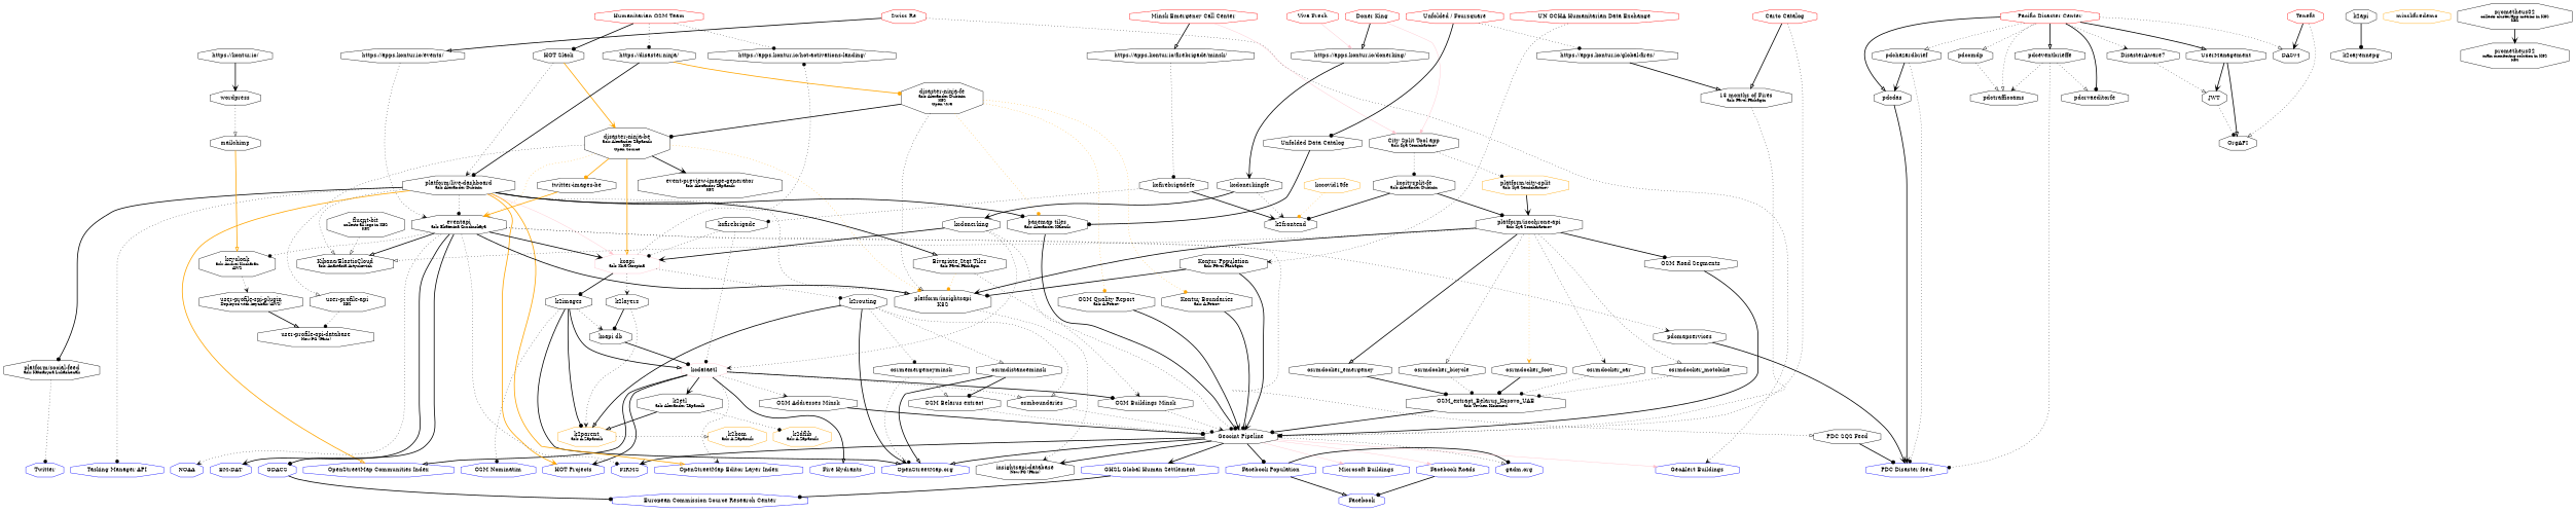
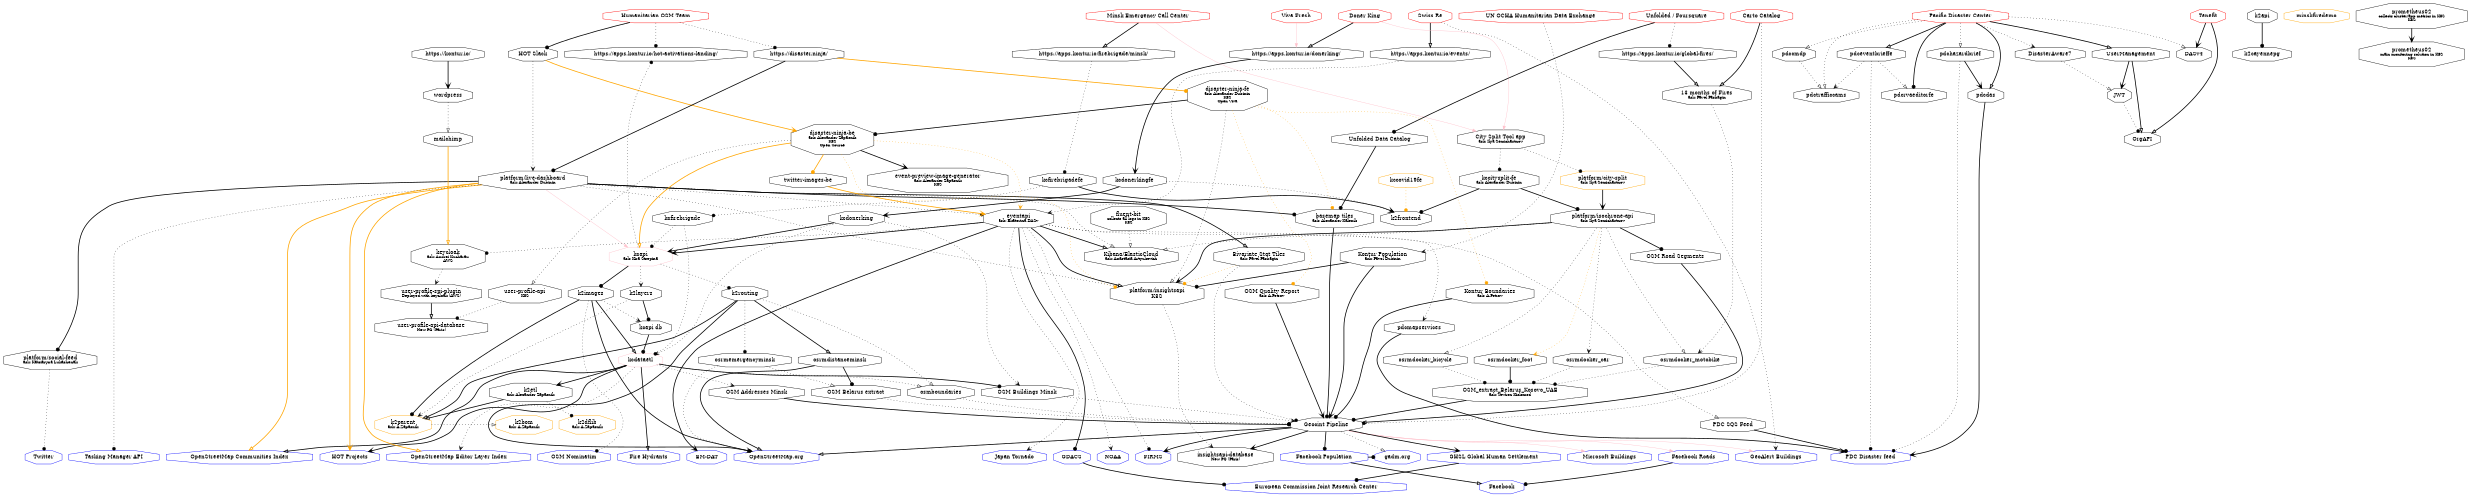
  digraph {
    fontname="DejaVu Serif"
    newrank=true
    node [fontname="DejaVu Serif" shape=octagon]
    edge [arrowhead=dot fontname="DejaVu Serif" minlen=1 style=bold weight=1]
    n1 [color=red label="Humanitarian OSM Team"]
    n2 [color=red label="Pacific Disaster Center"]
    n3 [color=red label=Tenefit]
    n4 [color=red label="Swiss Re"]
    n5 [color=red label="Doner King"]
    n6 [color=red label="Minsk Emergency Call Center"]
    n7 [color=red label="UN OCHA Humanitarian Data Exchange"]
    n8 [color=red label="Viva Fresh"]
    n9 [color=red label="Unfolded / Foursquare"]
    n10 [color=red label="Carto Catalog"]
    n11 [color=blue label="OpenStreetMap.org"]
    n12 [color=blue label=Twitter]
    n13 [color=blue label="Facebook Population"]
    n14 [color=blue label="Facebook Roads"]
    n15 [color=blue label="Microsoft Buildings"]
    n16 [color=blue label="GeoAlert Buildings"]
    n17 [color=blue label=GDACS]
    n18 [color=blue label="GHSL Global Human Settlement"]
    n19 [color=blue label="gadm.org"]
    n20 [color=blue label="HOT Projects"]
    n21 [color=blue label="OpenStreetMap Editor Layer Index"]
    n22 [color=blue label="OpenStreetMap Communities Index"]
    n23 [color=blue label="PDC Disaster feed"]
    n24 [color=blue label="Tasking Manager API"]
    n25 [color=blue label=FIRMS]
    n26 [color=blue label=NOAA]
    n27 [color=blue label="EM-DAT"]
+   n28 [color=blue label="Japan Tornado"]
    n29 [color=blue label="Fire Hydrants"]
    n30 [color=blue label="OSM Nominatim"]
    n31 [color=orange label=<k2parent<BR /><FONT POINT-SIZE="10">ask: A.Zapasnik</FONT>>]
    n32 [color=orange label=<k2dflib<BR /><FONT POINT-SIZE="10">ask: A.Zapasnik</FONT>>]
    n33 [color=orange label=<k2bom<BR /><FONT POINT-SIZE="10">ask: A.Zapasnik</FONT>>]
    osrmemergencyminsk
    osrmdistanceminsk
    osrmdocker_motobike
    osrmdocker_foot
-   osrmdocker_emergency
    osrmdocker_bicycle
    osrmdocker_car
    n41 [label=<Kontur Boundaries<BR /><FONT POINT-SIZE="10">ask: A.Petrov</FONT>>]
    n42 [label=<OSM Quality Report<BR /><FONT POINT-SIZE="10">ask: A.Petrov</FONT>>]
    k2routing
    k2layers
    n45 [label=k2images]
    "HOT Slack"
    n47 [label="https://disaster.ninja/"]
    n48 [label="https://apps.kontur.io/donerking/"]
    n49 [label="https://apps.kontur.io/events/"]
    n50 [label="https://apps.kontur.io/firebrigade/minsk/"]
    n51 [label="https://kontur.io/"]
    n52 [label="https://apps.kontur.io/global-fires/"]
    n53 [label="https://apps.kontur.io/hot-activations-landing/"]
    UserManagement
    DisasterAware7
    DASv4
    n57 [label=<Bivariate Stat Tiles<BR /><FONT POINT-SIZE="10">ask: Pavel Pashagin</FONT>>]
-   n58 [label=<Kontur Population<BR /><FONT POINT-SIZE="10">ask: Pavel Pashagin</FONT>>]
+   n58 [label=<Kontur Population<BR /><FONT POINT-SIZE="10">ask: Pavel Dubinin</FONT>>]
    n59 [label="OSM Road Segments"]
    n60 [label="OSM Buildings Minsk"]
    n61 [label="OSM Addresses Minsk"]
    n62 [label="OSM Belarus extract"]
    n63 [label=<OSM_extract_Belarus_Kosovo_UAE<BR /><FONT POINT-SIZE="10">ask: Yevhen Kislomed</FONT>>]
    pdcrvaeditorfe
    pdceventbrieffe
    pdchazardbrief
    pdcdas
    pdctrafficcams
    pdccmdp
    OrgAPI
    n71 [label=<City Split Tool app<BR /><FONT POINT-SIZE="10">ask: Ilya Semichastnov</FONT>>]
    "Unfolded Data Catalog"
    n73 [label="Geocint Pipeline"]
    n74 [label=<13 months of Fires<BR /><FONT POINT-SIZE="10">ask: Pavel Pashagin</FONT>>]
    n75 [color=blue label=Facebook]
-   n76 [color=blue label="European Commission Source Research Center"]
+   n76 [color=blue label="European Commission Joint Research Center"]
    osmboundaries
    "kcapi db"
    kcdataetl [color=pink]
    n80 [label=<platform/live-dashboard<BR /><FONT POINT-SIZE="10">ask: Alexander Dubinin</FONT>>]
    n81 [label=<disaster-ninja-be<BR /><FONT POINT-SIZE="10">ask: Alexander Zapasnik<BR />K8S<BR />Open Source</FONT>>]
    n82 [label=<disaster-ninja-fe<BR /><FONT POINT-SIZE="10">ask: Alexander Dubinin<BR />K8S<BR />Open Viva</FONT>>]
    kcdonerkingfe
-   n84 [label=<eventapi<BR /><FONT POINT-SIZE="10">ask: Ekaterina Grudinskaya</FONT>>]
+   n84 [label=<eventapi<BR /><FONT POINT-SIZE="10">ask: Ekaterina DASv</FONT>>]
    kcfirebrigadefe
    wordpress
    JWT
    n88 [label=<platform/insightsapi<BR />K8S>]
    n89 [color=orange label=<platform/city-split<BR /><FONT POINT-SIZE="10">ask: Ilya Semichastnov</FONT>>]
    n90 [label=<kccitysplit-fe<BR /><FONT POINT-SIZE="10">ask: Alexander Dubinin</FONT>>]
    n91 [label=<Kibana/ElasticCloud<BR /><FONT POINT-SIZE="10">ask: Anastasia Artyukevich</FONT>>]
    n92 [label=<basemap tiles<BR /><FONT POINT-SIZE="10">ask: Alexander Kalenik</FONT>>]
    n93 [label=<insightsapi-database<FONT POINT-SIZE="10"><BR />New PG (Paris)</FONT>>]
    n94 [label=<k2etl<BR /><FONT POINT-SIZE="10">ask: Alexander Zapasnik</FONT>>]
    n95 [color=pink label=<kcapi<BR /><FONT POINT-SIZE="10">ask: Kira Stsepina</FONT>>]
    n96 [label=<platform/social-feed<BR /><FONT POINT-SIZE="10">ask: Katsiaryna Lukashenak</FONT>>]
    n97 [label=<keycloak<BR /><FONT POINT-SIZE="10">ask: Andrei Kucharau<BR />AWS</FONT>>]
    n98 [label="PDC SQS Feed"]
    pdcmapservices
    n100 [label=<user-profile-api<FONT POINT-SIZE="10"><BR />K8S</FONT>>]
    n101 [label=<user-profile-api-database<FONT POINT-SIZE="10"><BR />New PG (Paris)</FONT>>]
    n102 [label=<user-profile-spi-plugin<FONT POINT-SIZE="10"><BR />Deployed with keycloak (AWS)</FONT>>]
    mailchimp
    n104 [label=<event-preview-image-generator<BR /><FONT POINT-SIZE="10">ask: Alexander Zapasnik<BR />K8S</FONT>>]
    "twitter-images-be"
    k2frontend
    kcdonerking
    kcfirebrigade
    n109 [label=<platform/isochrone-api<BR /><FONT POINT-SIZE="10">ask: Ilya Semichastnov</FONT>>]
    kccovid19fe [color=orange]
    k2api
    k2cayennepg
    minskfiredemo [color=orange]
    n114 [label=<prometheus02<FONT POINT-SIZE="10"><BR />collects cluster/app metrics in K8S<BR />K8S</FONT>>]
    n115 [label=<prometheus02<FONT POINT-SIZE="10"><BR />main monitoring solution in K8S<BR />K8S</FONT>>]
    n116 [label=<fluent-bit<FONT POINT-SIZE="10"><BR />collects all logs in K8S<BR />K8S</FONT>>]
    subgraph sub_1 {
      rank=same
      n1
      n2
      n3
      n4
      n5
      n6
      n7
      n8
      n9
      n10
    }
    subgraph sub_2 {
      rank=same
      n11
      n12
      n13
      n14
      n15
      n16
      n17
      n18
      n19
      n20
      n21
      n22
      n23
      n24
      n25
      n26
      n27
+     n28
      n29
      n30
    }
    subgraph sub_3 {
      rank=same
      n31
      n32
      n33
    }
    subgraph sub_4 {
      rank=same
      osrmemergencyminsk
      osrmdistanceminsk
      osrmdocker_motobike
      osrmdocker_foot
-     osrmdocker_emergency
      osrmdocker_bicycle
      osrmdocker_car
    }
    subgraph sub_5 {
      rank=same
      n41
      n42
      k2routing
      k2layers
      n45
    }
    subgraph sub_6 {
      rank=same
      "HOT Slack"
      n47
      n48
      n49
      n50
      n51
      n52
      n53
      UserManagement
      DisasterAware7
      DASv4
    }
    subgraph sub_7 {
      rank=same
      n57
      n58
      n59
    }
    subgraph sub_8 {
      rank=same
      n60
      n61
      n62
      n63
    }
    n1 -> "HOT Slack"
    n1 -> n47 [style=dotted]
    n1 -> n53 [style=dotted]
    n2 -> UserManagement [arrowhead=onormal]
    n2 -> DisasterAware7 [arrowhead=vee style=dotted]
    n2 -> DASv4 [arrowhead=onormal style=dotted]
    n2 -> pdcrvaeditorfe
    n2 -> pdceventbrieffe [arrowhead=onormal]
    n2 -> pdchazardbrief [arrowhead=onormal style=dotted]
    n2 -> pdcdas [arrowhead=onormal]
    n2 -> pdctrafficcams [arrowhead=onormal style=dotted]
    n2 -> pdccmdp [arrowhead=onormal style=dotted]
    n3 -> DASv4 [arrowhead=vee]
-   n3 -> OrgAPI [arrowhead=onormal style=dotted]
+   n3 -> OrgAPI [arrowhead=onormal]
    n4 -> n16 [arrowhead=vee style=dotted]
    n4 -> n49 [arrowhead=onormal]
    n5 -> n48 [arrowhead=onormal]
    n5 -> n71 [color=pink arrowhead="" style=""]
    n6 -> n50 [arrowhead=onormal]
    n6 -> n71 [color=pink arrowhead="" style=""]
    n7 -> n58 [arrowhead=vee style=dotted]
    n8 -> n48 [color=pink arrowhead="" style=""]
    n9 -> n52 [style=dotted]
    n9 -> "Unfolded Data Catalog"
    n10 -> n73 [style=dotted]
    n10 -> n74 [arrowhead=onormal]
    n13 -> n19
    n13 -> n75 [arrowhead=onormal]
    n14 -> n75
    n17 -> n76
    n18 -> n76
    n31 -> n33 [arrowhead=onormal style=dotted]
    osrmemergencyminsk -> n11 [style=dotted]
    osrmemergencyminsk -> n62 [arrowhead=onormal style=dotted]
    osrmdistanceminsk -> n11 [arrowhead=onormal]
    osrmdistanceminsk -> n62
    osrmdocker_motobike -> n63 [style=dotted]
    osrmdocker_foot -> n63
-   osrmdocker_emergency -> n63
    osrmdocker_bicycle -> n63 [style=dotted]
    osrmdocker_car -> n63 [style=dotted]
    n41 -> n73
    n42 -> n73 [arrowhead=vee]
    k2routing -> n11 [arrowhead=vee]
    k2routing -> n31 [arrowhead=onormal]
    k2routing -> osrmemergencyminsk [style=dotted]
-   k2routing -> osrmdistanceminsk [arrowhead=onormal style=dotted]
+   k2routing -> osrmdistanceminsk [arrowhead=onormal]
    k2routing -> osmboundaries [arrowhead=onormal style=dotted]
    k2layers -> n31 [arrowhead=vee style=dotted]
    k2layers -> "kcapi db"
    n45 -> n11 [arrowhead=onormal]
    n45 -> n30 [style=dotted]
    n45 -> n31
    n45 -> "kcapi db" [arrowhead=vee style=dotted]
    n45 -> kcdataetl [arrowhead=onormal]
    "HOT Slack" -> n80 [arrowhead=vee style=dotted]
    "HOT Slack" -> n81 [arrowhead=vee color=orange]
    n47 -> n80
    n47 -> n82 [color=orange]
    n48 -> kcdonerkingfe [arrowhead=vee]
    n49 -> n84 [arrowhead=vee style=dotted]
    n50 -> kcfirebrigadefe [style=dotted]
    n51 -> wordpress [arrowhead=vee]
    n52 -> n74 [arrowhead=onormal]
    UserManagement -> OrgAPI [arrowhead=onormal]
    UserManagement -> JWT [arrowhead=vee]
    DisasterAware7 -> JWT [arrowhead=onormal style=dotted]
    n57 -> n73 [style=dotted]
    n57 -> n88 [color=orange style=dotted]
    n58 -> n73 [arrowhead=vee]
    n58 -> n88
    n59 -> n73 [arrowhead=onormal]
    n60 -> n73 [arrowhead=vee style=dotted]
    n61 -> n73
    n62 -> n73 [style=dotted]
    n63 -> n73
    pdceventbrieffe -> n23 [style=dotted]
    pdceventbrieffe -> pdcrvaeditorfe [arrowhead=onormal style=dotted]
    pdceventbrieffe -> pdctrafficcams [arrowhead=vee style=dotted]
    pdchazardbrief -> n23 [style=dotted]
    pdchazardbrief -> pdcdas [arrowhead=vee]
    pdcdas -> n23 [arrowhead=vee]
    pdccmdp -> pdctrafficcams [arrowhead=onormal style=dotted]
    n71 -> n89 [style=dotted]
    n71 -> n90 [style=dotted]
    "Unfolded Data Catalog" -> n92
    n73 -> n11 [arrowhead=onormal]
    n73 -> n13
    n73 -> n14 [color=pink arrowhead="" style=""]
    n73 -> n15 [color=pink arrowhead="" style=""]
    n73 -> n16 [color=pink arrowhead="" style=""]
    n73 -> n18 [arrowhead=vee]
    n73 -> n19 [arrowhead=onormal style=dotted]
    n73 -> n25 [arrowhead=vee]
    n73 -> n93 [arrowhead=vee]
-   n74 -> n73 [arrowhead=vee style=dotted]
+   n74 -> osrmdocker_motobike [arrowhead=vee style=dotted]
    osmboundaries -> n73 [style=dotted]
    "kcapi db" -> kcdataetl
    kcdataetl -> n20 [arrowhead=vee]
    kcdataetl -> n21 [arrowhead=vee style=dotted]
    kcdataetl -> n22 [arrowhead=onormal]
    kcdataetl -> n29 [arrowhead=onormal]
    kcdataetl -> n60
    kcdataetl -> n61 [arrowhead=vee style=dotted]
    kcdataetl -> osmboundaries [arrowhead=onormal style=dotted]
    kcdataetl -> n94 [arrowhead=vee]
    n80 -> n20 [arrowhead=vee color=orange]
    n80 -> n21 [arrowhead=onormal color=orange]
    n80 -> n22 [arrowhead=onormal color=orange]
    n80 -> n24 [style=dotted]
    n80 -> n57 [arrowhead=onormal]
    n80 -> n84 [style=dotted]
    n80 -> n88 [arrowhead=onormal style=dotted]
    n80 -> n91 [arrowhead=onormal style=dotted]
    n80 -> n92
    n80 -> n95 [color=pink arrowhead="" style=""]
    n80 -> n96
    n81 -> n84 [arrowhead=vee color=orange style=dotted]
    n81 -> n88 [color=orange style=dotted]
    n81 -> n95 [arrowhead=onormal color=orange]
    n81 -> n100 [arrowhead=onormal style=dotted]
    n81 -> n104 [arrowhead=vee]
    n81 -> "twitter-images-be" [color=orange]
    n82 -> n41 [color=orange style=dotted]
    n82 -> n42 [color=orange style=dotted]
    n82 -> n81
    n82 -> n88 [arrowhead=onormal style=dotted]
    n82 -> n92 [color=orange style=dotted]
    kcdonerkingfe -> k2frontend [arrowhead=vee style=dotted]
    kcdonerkingfe -> kcdonerking [arrowhead=vee]
    n84 -> n17
    n84 -> n25 [style=dotted]
    n84 -> n26 [arrowhead=vee style=dotted]
    n84 -> n27 [arrowhead=vee]
+   n84 -> n28 [arrowhead=vee style=dotted]
    n84 -> n88 [arrowhead=onormal]
    n84 -> n91 [arrowhead=onormal]
    n84 -> n95 [arrowhead=vee]
    n84 -> n97 [style=dotted]
    n84 -> n98 [arrowhead=onormal style=dotted]
    n84 -> pdcmapservices [arrowhead=vee style=dotted]
    kcfirebrigadefe -> k2frontend [arrowhead=vee]
    kcfirebrigadefe -> kcfirebrigade [style=dotted]
    wordpress -> mailchimp [arrowhead=onormal style=dotted]
    JWT -> OrgAPI [style=dotted]
    n88 -> n93 [arrowhead=vee style=dotted]
    n89 -> n109 [arrowhead=vee]
    n90 -> k2frontend
    n90 -> n109
    n92 -> n73
    n94 -> n31 [arrowhead=onormal]
    n94 -> n32 [style=dotted]
    n95 -> k2routing [style=dotted]
    n95 -> k2layers [arrowhead=vee style=dotted]
    n95 -> n45
    n95 -> n53 [style=dotted]
    n96 -> n12 [style=dotted]
    n97 -> n102 [arrowhead=vee style=dotted]
    n98 -> n23
    pdcmapservices -> n23 [arrowhead=vee]
    n100 -> n101 [style=dotted]
    n102 -> n101 [arrowhead=onormal]
    mailchimp -> n97 [arrowhead=onormal color=orange]
    "twitter-images-be" -> n84 [arrowhead=vee color=orange]
    kcdonerking -> n60 [arrowhead=vee style=dotted]
    kcdonerking -> kcdataetl [arrowhead=vee style=dotted]
    kcdonerking -> n95 [arrowhead=vee]
    kcfirebrigade -> kcdataetl [style=dotted]
    kcfirebrigade -> n95 [style=dotted]
    n109 -> osrmdocker_motobike [arrowhead=onormal style=dotted]
    n109 -> osrmdocker_foot [arrowhead=vee color=orange style=dotted]
-   n109 -> osrmdocker_emergency [arrowhead=onormal]
    n109 -> osrmdocker_bicycle [arrowhead=onormal style=dotted]
    n109 -> osrmdocker_car [arrowhead=vee style=dotted]
    n109 -> n59
    n109 -> n88 [arrowhead=vee]
    n109 -> n91 [arrowhead=onormal style=dotted]
    kccovid19fe -> k2frontend [color=orange style=dotted]
    k2api -> k2cayennepg
    n114 -> n115 [arrowhead=vee]
    n116 -> n91 [arrowhead=onormal style=dotted]
  }
